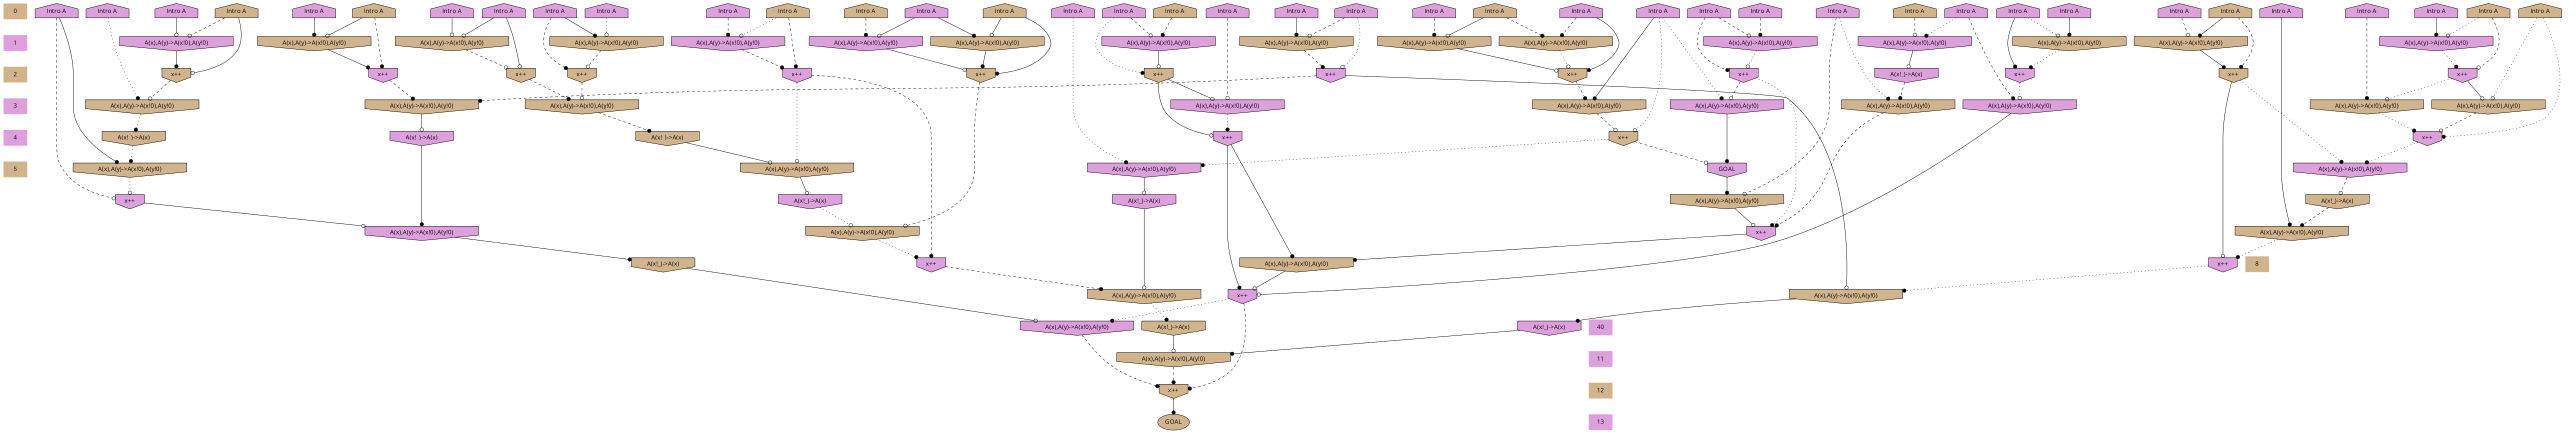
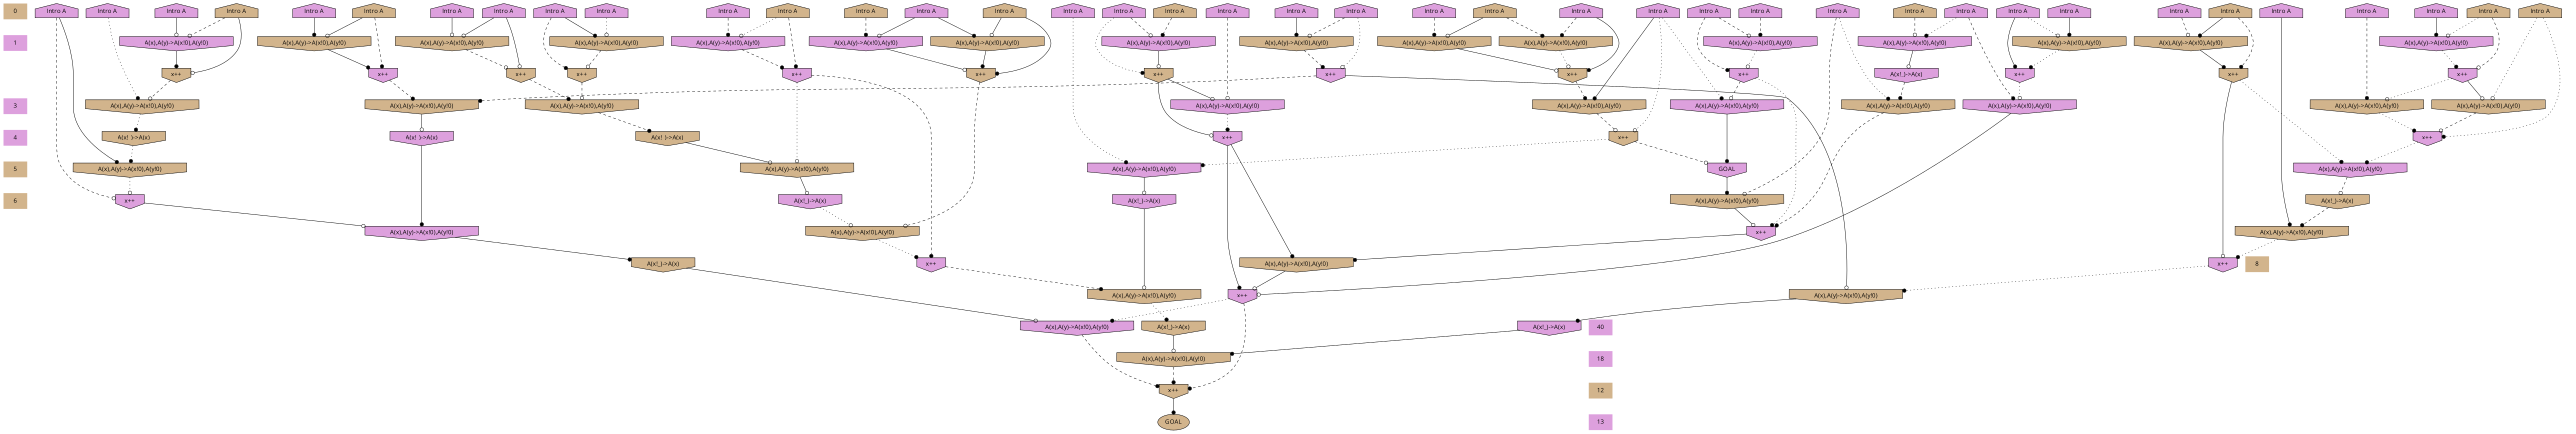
  digraph {
    fontname="Open Sans"
    ranksep=.5
    node [fillcolor=plum fontname="Open Sans" shape=invhouse style=filled]
    edge [fontname="Open Sans" style=solid arrowhead=dot]
    0 [fillcolor=tan shape=plaintext]
    n2 [label="Intro A" shape=house]
    n3 [label="Intro A" shape=house]
    n4 [fillcolor=tan label="Intro A" shape=house]
    n5 [label="Intro A" shape=house]
    n6 [label="Intro A" shape=house]
    n7 [label="Intro A" shape=house]
    n8 [fillcolor=tan label="Intro A" shape=house]
    n9 [label="Intro A" shape=house]
    n10 [label="Intro A" shape=house]
    n11 [label="Intro A" shape=house]
    n12 [label="Intro A" shape=house]
    n13 [label="Intro A" shape=house]
    n14 [label="Intro A" shape=house]
    n15 [label="Intro A" shape=house]
    n16 [fillcolor=tan label="Intro A" shape=house]
    n17 [label="Intro A" shape=house]
    n18 [fillcolor=tan label="Intro A" shape=house]
    n19 [label="Intro A" shape=house]
    n20 [fillcolor=tan label="Intro A" shape=house]
    n21 [label="Intro A" shape=house]
    n22 [label="Intro A" shape=house]
    n23 [label="Intro A" shape=house]
    n24 [label="Intro A" shape=house]
    n25 [fillcolor=tan label="Intro A" shape=house]
    n26 [label="Intro A" shape=house]
    n27 [label="Intro A" shape=house]
    n28 [label="Intro A" shape=house]
    n29 [fillcolor=tan label="Intro A" shape=house]
    n30 [fillcolor=tan label="Intro A" shape=house]
    n31 [label="Intro A" shape=house]
    n32 [label="Intro A" shape=house]
    n33 [label="Intro A" shape=house]
    n34 [label="Intro A" shape=house]
    n35 [label="Intro A" shape=house]
    n36 [label="Intro A" shape=house]
    n37 [fillcolor=tan label="Intro A" shape=house]
    n38 [fillcolor=tan label="Intro A" shape=house]
    n39 [fillcolor=tan label="Intro A" shape=house]
    n40 [label="Intro A" shape=house]
    1 [shape=plaintext]
    n42 [fillcolor=tan label="A(x),A(y)->A(x!0),A(y!0)"]
    n43 [fillcolor=tan label="A(x),A(y)->A(x!0),A(y!0)"]
    n44 [label="A(x),A(y)->A(x!0),A(y!0)"]
    n45 [fillcolor=tan label="A(x),A(y)->A(x!0),A(y!0)"]
    n46 [fillcolor=tan label="A(x),A(y)->A(x!0),A(y!0)"]
    n47 [label="A(x),A(y)->A(x!0),A(y!0)"]
    n48 [fillcolor=tan label="A(x),A(y)->A(x!0),A(y!0)"]
    n49 [label="A(x),A(y)->A(x!0),A(y!0)"]
    n50 [fillcolor=tan label="A(x),A(y)->A(x!0),A(y!0)"]
    n51 [fillcolor=tan label="A(x),A(y)->A(x!0),A(y!0)"]
    n52 [label="A(x),A(y)->A(x!0),A(y!0)"]
    n53 [label="A(x),A(y)->A(x!0),A(y!0)"]
    n54 [fillcolor=tan label="A(x),A(y)->A(x!0),A(y!0)"]
    n55 [label="A(x),A(y)->A(x!0),A(y!0)"]
    n56 [fillcolor=tan label="A(x),A(y)->A(x!0),A(y!0)"]
    n57 [label="A(x),A(y)->A(x!0),A(y!0)"]
-   2 [fillcolor=tan shape=plaintext]
    n59 [fillcolor=tan label="x++"]
    n60 [label="x++"]
    n61 [label="x++"]
    n62 [fillcolor=tan label="x++"]
    n63 [label="x++"]
    n64 [fillcolor=tan label="x++"]
    n65 [label="x++"]
    n66 [fillcolor=tan label="x++"]
    n67 [fillcolor=tan label="x++"]
    n68 [label="A(x!_)->A(x)"]
    n69 [label="x++"]
    n70 [fillcolor=tan label="x++"]
    n71 [fillcolor=tan label="x++"]
    n72 [label="x++"]
    3 [shape=plaintext]
    n74 [fillcolor=tan label="A(x),A(y)->A(x!0),A(y!0)"]
    n75 [fillcolor=tan label="A(x),A(y)->A(x!0),A(y!0)"]
    n76 [label="A(x),A(y)->A(x!0),A(y!0)"]
    n77 [fillcolor=tan label="A(x),A(y)->A(x!0),A(y!0)"]
    n78 [fillcolor=tan label="A(x),A(y)->A(x!0),A(y!0)"]
    n79 [fillcolor=tan label="A(x),A(y)->A(x!0),A(y!0)"]
    n80 [fillcolor=tan label="A(x),A(y)->A(x!0),A(y!0)"]
    n81 [fillcolor=tan label="A(x),A(y)->A(x!0),A(y!0)"]
    n82 [label="A(x),A(y)->A(x!0),A(y!0)"]
    n83 [label="A(x),A(y)->A(x!0),A(y!0)"]
    4 [shape=plaintext]
    n85 [label="x++"]
    n86 [fillcolor=tan label="A(x!_)->A(x)"]
    n87 [fillcolor=tan label="x++"]
    n88 [label="A(x!_)->A(x)"]
    n89 [fillcolor=tan label="A(x!_)->A(x)"]
    n90 [label="x++"]
    5 [fillcolor=tan shape=plaintext]
    n92 [label="A(x),A(y)->A(x!0),A(y!0)"]
    n93 [label="A(x),A(y)->A(x!0),A(y!0)"]
    n94 [label=GOAL]
    n95 [fillcolor=tan label="A(x),A(y)->A(x!0),A(y!0)"]
    n96 [fillcolor=tan label="A(x),A(y)->A(x!0),A(y!0)"]
+   6 [fillcolor=tan shape=plaintext]
    n98 [fillcolor=tan label="A(x!_)->A(x)"]
    n99 [label="x++"]
    n100 [label="A(x!_)->A(x)"]
    n101 [fillcolor=tan label="A(x),A(y)->A(x!0),A(y!0)"]
    n102 [label="A(x!_)->A(x)"]
    n103 [fillcolor=tan label="A(x),A(y)->A(x!0),A(y!0)"]
    n104 [label="x++"]
    n105 [fillcolor=tan label="A(x),A(y)->A(x!0),A(y!0)"]
    n106 [label="A(x),A(y)->A(x!0),A(y!0)"]
    8 [fillcolor=tan shape=plaintext]
    n108 [label="x++"]
    n109 [fillcolor=tan label="A(x),A(y)->A(x!0),A(y!0)"]
    n110 [fillcolor=tan label="A(x!_)->A(x)"]
    n111 [label="x++"]
    n112 [fillcolor=tan label="A(x),A(y)->A(x!0),A(y!0)"]
    n113 [label="x++"]
    n114 [fillcolor=tan label="A(x),A(y)->A(x!0),A(y!0)"]
    n115 [label=40 shape=plaintext]
    n116 [label="A(x!_)->A(x)"]
    n117 [label="A(x),A(y)->A(x!0),A(y!0)"]
    n118 [fillcolor=tan label="A(x!_)->A(x)"]
-   11 [shape=plaintext]
+   11 [shape=plaintext label=18]
    n120 [fillcolor=tan label="A(x),A(y)->A(x!0),A(y!0)"]
    12 [fillcolor=tan shape=plaintext]
    n122 [fillcolor=tan label="x++"]
    13 [shape=plaintext]
    n124 [fillcolor=tan label=GOAL shape=""]
    subgraph sub_1 {
      rank=same
      0
      n2
      n3
      n4
      n5
      n6
      n7
      n8
      n9
      n10
      n11
      n12
      n13
      n14
      n15
      n16
      n17
      n18
      n19
      n20
      n21
      n22
      n23
      n24
      n25
      n26
      n27
      n28
      n29
      n30
      n31
      n32
      n33
      n34
      n35
      n36
      n37
      n38
      n39
      n40
    }
    subgraph sub_2 {
      rank=same
      1
      n42
      n43
      n44
      n45
      n46
      n47
      n48
      n49
      n50
      n51
      n52
      n53
      n54
      n55
      n56
      n57
    }
    subgraph sub_3 {
      rank=same
-     2
      n59
      n60
      n61
      n62
      n63
      n64
      n65
      n66
      n67
      n68
      n69
      n70
      n71
      n72
    }
    subgraph sub_4 {
      rank=same
      3
      n74
      n75
      n76
      n77
      n78
      n79
      n80
      n81
      n82
      n83
    }
    subgraph sub_5 {
      rank=same
      4
      n85
      n86
      n87
      n88
      n89
      n90
    }
    subgraph sub_6 {
      rank=same
      5
      n92
      n93
      n94
      n95
      n96
    }
    subgraph sub_7 {
      rank=same
+     6
      n98
      n99
      n100
      n101
      n102
    }
    subgraph sub_8 {
      rank=same
      n103
      n104
      n105
      n106
    }
    subgraph sub_9 {
      rank=same
      8
      n108
      n109
      n110
      n111
    }
    subgraph sub_10 {
      rank=same
      n112
      n113
      n114
    }
    subgraph sub_11 {
      rank=same
      n115
      n116
      n117
      n118
    }
    subgraph sub_12 {
      rank=same
      11
      n120
    }
    subgraph sub_13 {
      rank=same
      12
      n122
    }
    subgraph sub_14 {
      rank=same
      13
      n124
    }
    0 -> 1 [style=invis arrowhead=""]
    n2 -> n54 [arrowhead=odot style=dotted]
    n3 -> n52 [arrowhead=odot style=dashed]
    n3 -> n61 [style=dashed]
    n4 -> n44 [arrowhead=odot style=dashed]
    n4 -> n62 [arrowhead=odot]
    n5 -> n56 [arrowhead=odot style=dotted]
    n5 -> n72
    n6 -> n42 [style=dashed]
    n6 -> n59
    n7 -> n49 [style=dashed]
    n8 -> n46
    n8 -> n64 [style=dashed]
    n9 -> n92 [style=dotted]
    n10 -> n76 [style=dotted]
    n10 -> n78
    n10 -> n87 [arrowhead=odot style=dotted]
    n11 -> n75 [style=dotted]
    n12 -> n45
    n13 -> n95
    n13 -> n99 [arrowhead=odot style=dashed]
    n14 -> n44 [arrowhead=odot]
    n15 -> n54
    n15 -> n70 [style=dashed]
    n16 -> n42 [style=dashed]
    n16 -> n43 [arrowhead=odot]
    n17 -> n46 [arrowhead=odot style=dashed]
    n18 -> n53 [arrowhead=odot style=dashed]
    n19 -> n81 [style=dotted]
    n19 -> n101 [arrowhead=odot style=dashed]
    n20 -> n45 [arrowhead=odot]
    n20 -> n65 [style=dashed]
    n21 -> n82 [arrowhead=odot style=dashed]
    n22 -> n56
    n23 -> n74 [style=dashed]
    n24 -> n51 [arrowhead=odot style=dashed]
    n24 -> n63 [arrowhead=odot style=dotted]
    n25 -> n77 [arrowhead=odot style=dotted]
    n25 -> n85 [style=dotted]
    n26 -> n53 [style=dotted]
    n26 -> n83 [style=dashed]
    n27 -> n50 [arrowhead=odot]
    n28 -> n57 [arrowhead=odot style=dashed]
    n28 -> n71 [style=dotted]
    n29 -> n49 [arrowhead=odot style=dotted]
    n29 -> n69 [style=dashed]
    n30 -> n48 [arrowhead=odot]
    n30 -> n67
    n31 -> n43 [style=dashed]
    n32 -> n103
    n33 -> n47
    n34 -> n52 [style=dashed]
    n35 -> n48
    n35 -> n55 [arrowhead=odot]
    n36 -> n50 [arrowhead=odot]
    n36 -> n66 [arrowhead=odot]
    n37 -> n55 [style=dashed]
    n38 -> n57 [style=dashed]
    n39 -> n47 [arrowhead=odot style=dotted]
    n39 -> n60 [arrowhead=odot style=dashed]
    n40 -> n51
-   1 -> 2 [style=invis arrowhead=""]
    n42 -> n59 [arrowhead=odot style=dotted]
    n43 -> n59 [arrowhead=odot]
    n44 -> n62
    n45 -> n65
    n46 -> n64
    n47 -> n60 [style=dotted]
    n48 -> n67
    n49 -> n69 [style=dashed]
    n50 -> n66 [arrowhead=odot style=dashed]
    n51 -> n63 [style=dashed]
    n52 -> n61 [arrowhead=odot style=dotted]
    n53 -> n68 [arrowhead=odot]
    n54 -> n70 [arrowhead=odot style=dashed]
    n55 -> n67 [arrowhead=odot]
    n56 -> n72 [style=dotted]
    n57 -> n71 [arrowhead=odot]
-   2 -> 3 [style=invis arrowhead=""]
    n59 -> n78 [style=dashed]
    n60 -> n74 [arrowhead=odot style=dotted]
    n60 -> n77 [arrowhead=odot]
    n61 -> n76 [arrowhead=odot style=dashed]
    n61 -> n104 [style=dotted]
    n62 -> n75 [arrowhead=odot style=dashed]
    n63 -> n79 [style=dashed]
    n63 -> n112 [arrowhead=odot]
    n64 -> n93 [style=dotted]
    n64 -> n108 [arrowhead=odot]
    n65 -> n79 [style=dashed]
    n66 -> n80 [style=dashed]
    n67 -> n105 [arrowhead=odot style=dashed]
    n68 -> n81 [style=dashed]
    n69 -> n96 [arrowhead=odot style=dotted]
    n69 -> n111 [style=dashed]
    n70 -> n80 [arrowhead=odot style=dashed]
    n71 -> n82 [arrowhead=odot]
    n71 -> n90 [arrowhead=odot]
    n72 -> n83 [arrowhead=odot style=dotted]
    3 -> 4 [style=invis arrowhead=""]
    n74 -> n85 [style=dotted]
    n75 -> n86 [style=dotted]
    n76 -> n94
    n77 -> n85 [arrowhead=odot style=dashed]
    n78 -> n87 [arrowhead=odot style=dashed]
    n79 -> n88 [arrowhead=odot]
    n80 -> n89 [style=dashed]
    n81 -> n104 [style=dashed]
    n82 -> n90 [style=dotted]
    n83 -> n113 [arrowhead=odot]
    4 -> 5 [style=invis arrowhead=""]
    n85 -> n93 [style=dotted]
    n86 -> n95 [style=dotted]
    n87 -> n92 [style=dotted]
    n87 -> n94 [arrowhead=odot style=dashed]
    n88 -> n106
    n89 -> n96 [arrowhead=odot]
    n90 -> n109
    n90 -> n113
+   5 -> 6 [style=invis arrowhead=""]
    n92 -> n100 [arrowhead=odot]
    n93 -> n98 [arrowhead=odot style=dashed]
    n94 -> n101
    n95 -> n99 [arrowhead=odot style=dotted]
    n96 -> n102 [arrowhead=odot]
    n98 -> n103 [style=dashed]
    n99 -> n106 [arrowhead=odot]
    n100 -> n114 [arrowhead=odot]
    n101 -> n104 [arrowhead=odot]
    n102 -> n105 [arrowhead=odot style=dotted]
    n103 -> n108 [style=dotted]
    n104 -> n109
    n105 -> n111 [style=dotted]
    n106 -> n110
    n108 -> n112 [style=dotted]
    n109 -> n113 [arrowhead=odot]
    n110 -> n117 [arrowhead=odot]
    n111 -> n114 [style=dashed]
    n112 -> n116
    n113 -> n117 [style=dotted]
    n113 -> n122 [style=dashed]
    n114 -> n118 [style=dotted]
    n115 -> 11 [style=invis arrowhead=""]
    n116 -> n120
    n117 -> n122 [style=dashed]
    n118 -> n120 [arrowhead=odot]
    11 -> 12 [style=invis arrowhead=""]
    n120 -> n122 [style=dashed]
    12 -> 13 [style=invis arrowhead=""]
    n122 -> n124
  }
